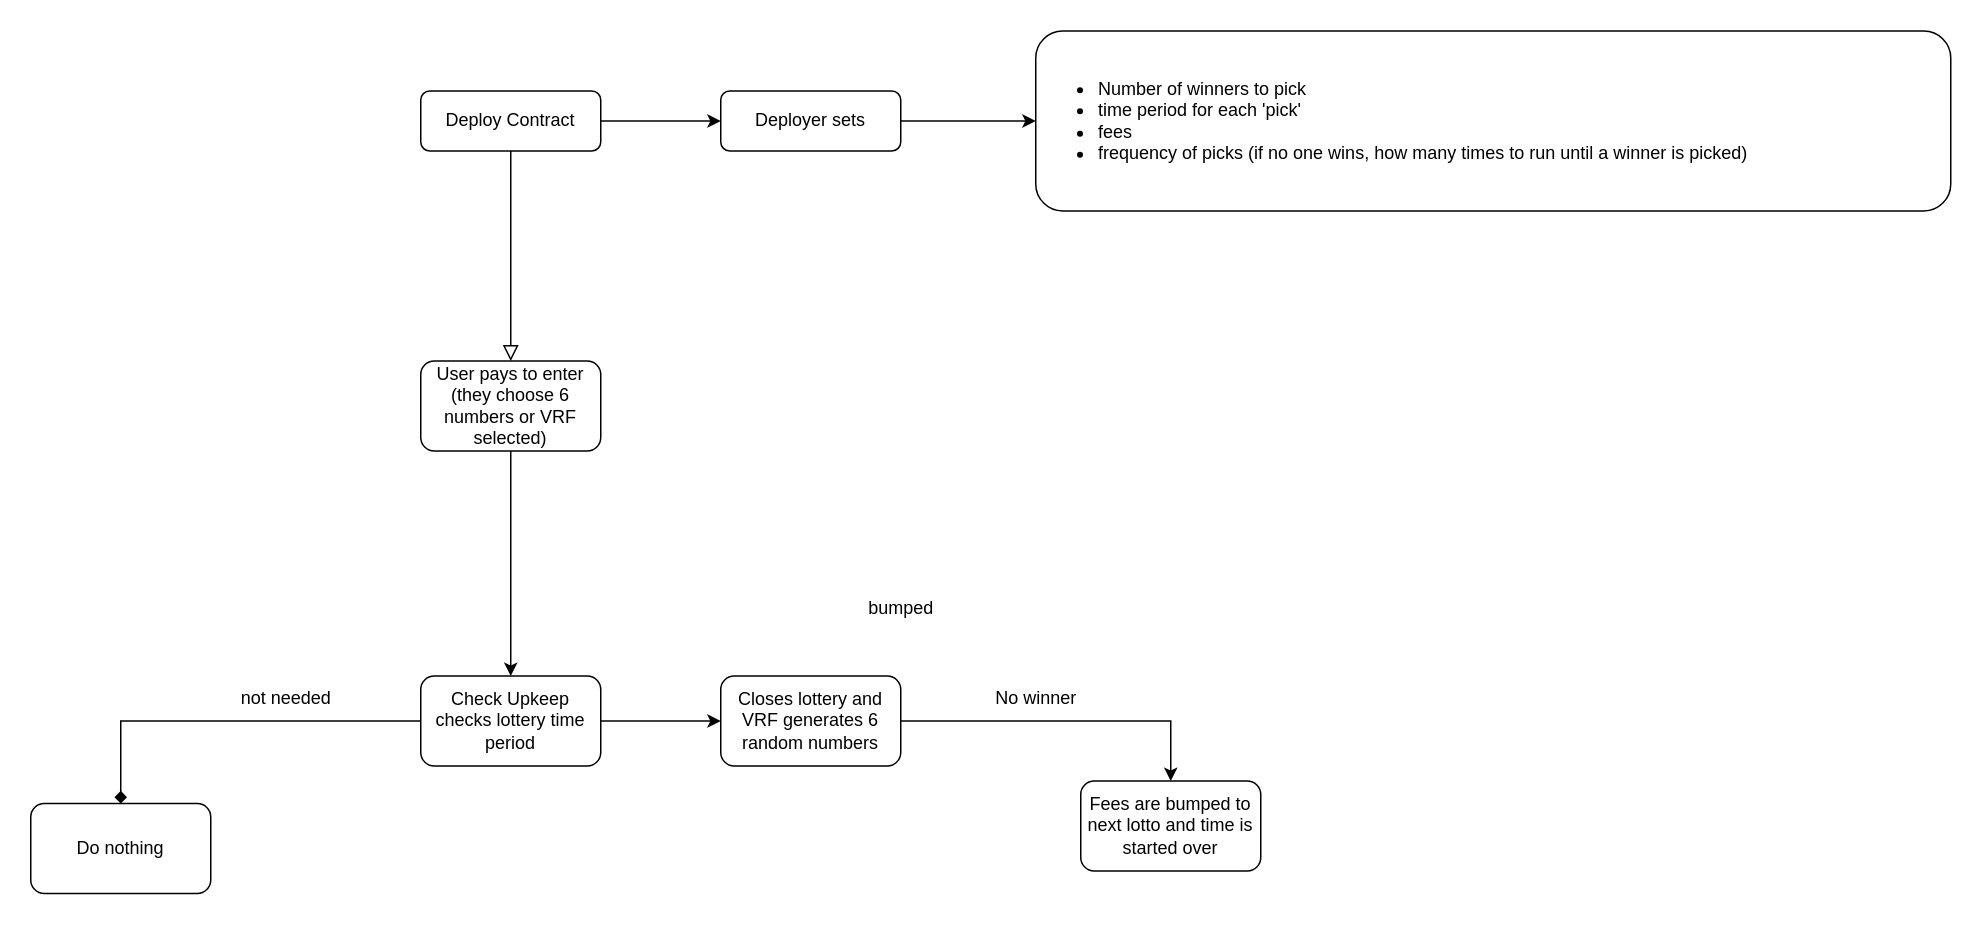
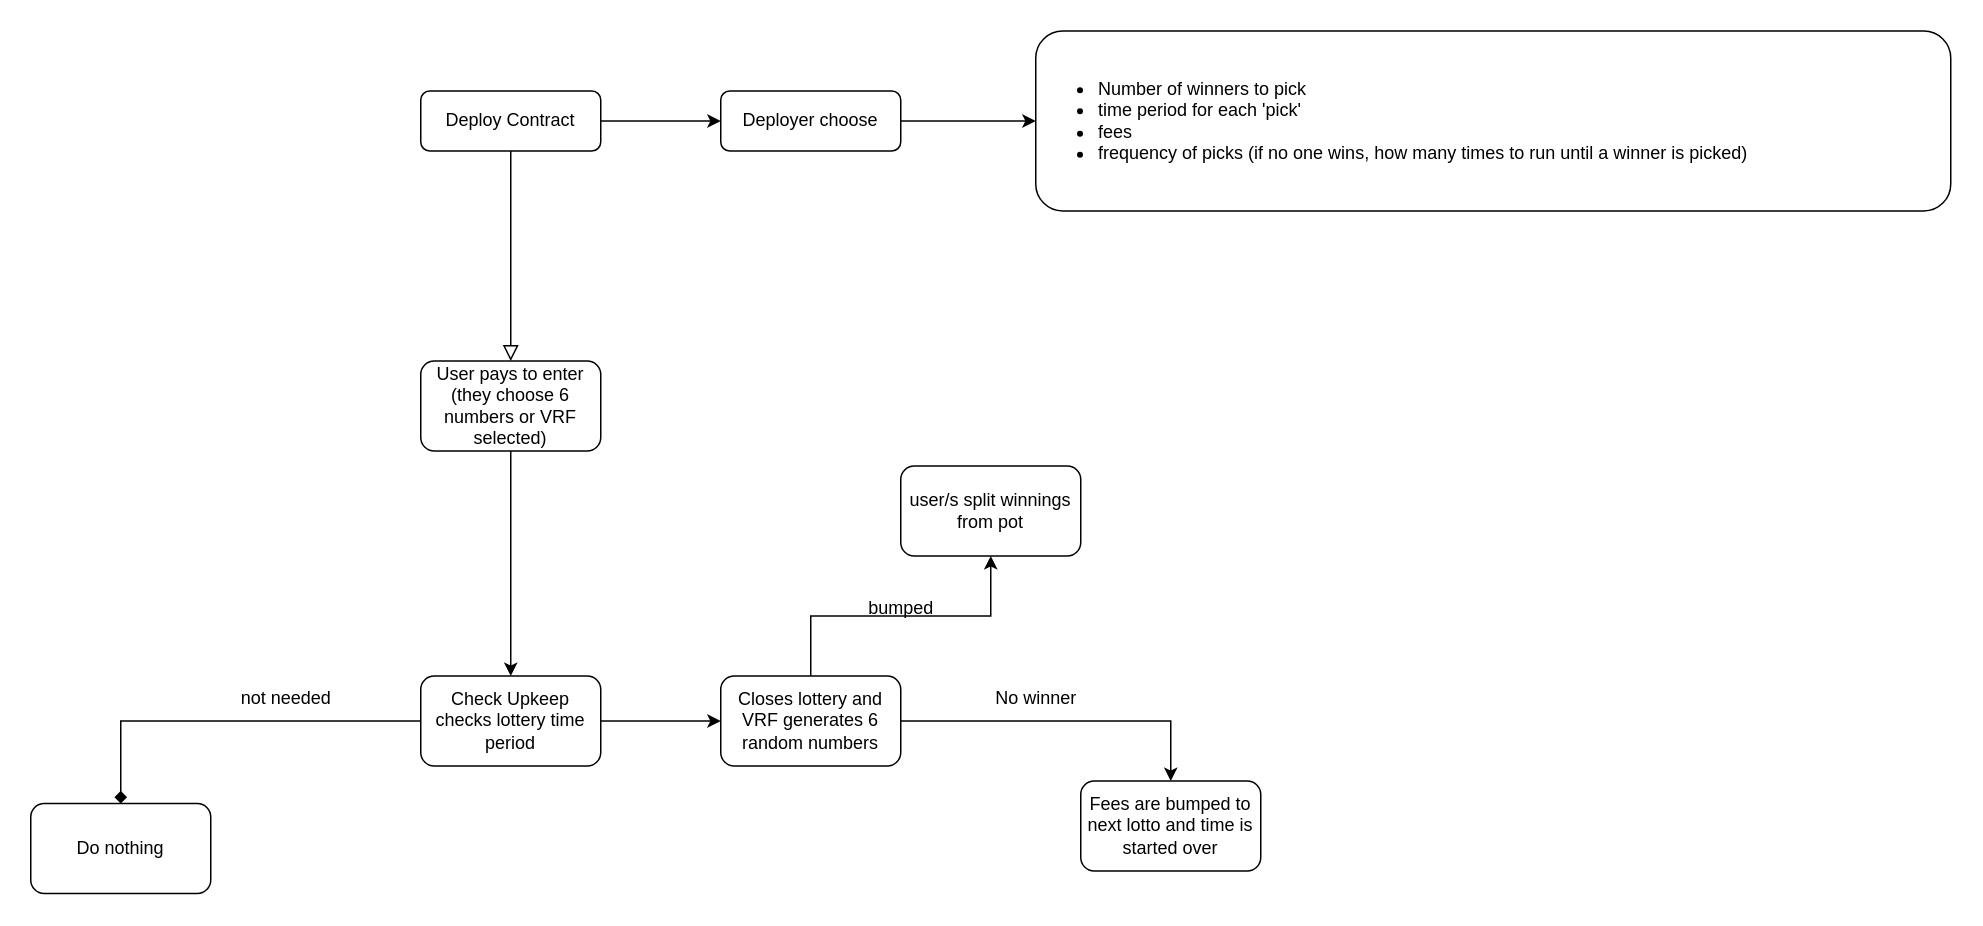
  <mxCell id="0" />
  <mxCell id="1" parent="0" />
  <mxCell id="2" value="" style="rounded=0;html=1;jettySize=auto;orthogonalLoop=1;fontSize=11;endArrow=block;endFill=0;endSize=8;strokeWidth=1;shadow=0;labelBackgroundColor=none;edgeStyle=orthogonalEdgeStyle;entryX=0.5;entryY=0;entryDx=0;entryDy=0;" parent="1" source="4" target="7" edge="1"><mxGeometry relative="1" as="geometry"><mxPoint x="340" y="150" as="targetPoint" /></mxGeometry></mxCell>
  <mxCell id="3" value="" style="edgeStyle=orthogonalEdgeStyle;rounded=0;orthogonalLoop=1;jettySize=auto;html=1;" edge="1" parent="1" source="4" target="6"><mxGeometry relative="1" as="geometry" /></mxCell>
  <mxCell id="4" value="Deploy Contract" style="rounded=1;whiteSpace=wrap;html=1;fontSize=12;glass=0;strokeWidth=1;shadow=0;" parent="1" vertex="1"><mxGeometry x="280" y="60" width="120" height="40" as="geometry" /></mxCell>
  <mxCell id="5" value="" style="edgeStyle=orthogonalEdgeStyle;rounded=0;orthogonalLoop=1;jettySize=auto;html=1;" edge="1" parent="1" source="6" target="8"><mxGeometry relative="1" as="geometry" /></mxCell>
- <mxCell id="6" value="Deployer sets" style="rounded=1;whiteSpace=wrap;html=1;fontSize=12;glass=0;strokeWidth=1;shadow=0;" vertex="1" parent="1"><mxGeometry x="480" y="60" width="120" height="40" as="geometry" /></mxCell>
+ <mxCell id="6" value="Deployer choose" style="rounded=1;whiteSpace=wrap;html=1;fontSize=12;glass=0;strokeWidth=1;shadow=0;" vertex="1" parent="1"><mxGeometry x="480" y="60" width="120" height="40" as="geometry" /></mxCell>
  <mxCell id="7" value="User pays to enter&lt;br&gt;(they choose 6 numbers or VRF selected)" style="rounded=1;whiteSpace=wrap;html=1;" vertex="1" parent="1"><mxGeometry x="280" y="240" width="120" height="60" as="geometry" /></mxCell>
  <mxCell id="8" value="&lt;ul&gt;&lt;li&gt;Number of winners to pick&lt;/li&gt;&lt;li&gt;time period for each 'pick'&lt;/li&gt;&lt;li&gt;fees&lt;/li&gt;&lt;li&gt;frequency of picks (if no one wins, how many times to run until a winner is picked)&lt;/li&gt;&lt;/ul&gt;" style="rounded=1;whiteSpace=wrap;html=1;fontSize=12;glass=0;strokeWidth=1;shadow=0;align=left;" vertex="1" parent="1"><mxGeometry x="690" y="20" width="610" height="120" as="geometry" /></mxCell>
  <mxCell id="9" value="" style="edgeStyle=orthogonalEdgeStyle;rounded=0;orthogonalLoop=1;jettySize=auto;html=1;exitX=0.5;exitY=1;exitDx=0;exitDy=0;" edge="1" parent="1" source="7" target="12"><mxGeometry relative="1" as="geometry"><mxPoint x="340" y="370" as="sourcePoint" /></mxGeometry></mxCell>
  <mxCell id="10" value="" style="edgeStyle=orthogonalEdgeStyle;rounded=0;orthogonalLoop=1;jettySize=auto;html=1;endArrow=diamond;" edge="1" parent="1" source="12" target="13"><mxGeometry relative="1" as="geometry" /></mxCell>
  <mxCell id="11" value="" style="edgeStyle=orthogonalEdgeStyle;rounded=0;orthogonalLoop=1;jettySize=auto;html=1;" edge="1" parent="1" source="12" target="17"><mxGeometry relative="1" as="geometry" /></mxCell>
  <mxCell id="12" value="Check Upkeep&lt;br&gt;checks lottery time period" style="rounded=1;whiteSpace=wrap;html=1;" vertex="1" parent="1"><mxGeometry x="280" y="450" width="120" height="60" as="geometry" /></mxCell>
  <mxCell id="13" value="Do nothing" style="rounded=1;whiteSpace=wrap;html=1;" vertex="1" parent="1"><mxGeometry x="20" y="535" width="120" height="60" as="geometry" /></mxCell>
  <mxCell id="14" value="not needed" style="text;html=1;align=center;verticalAlign=middle;resizable=0;points=[];autosize=1;strokeColor=none;fillColor=none;" vertex="1" parent="1"><mxGeometry x="150" y="450" width="80" height="30" as="geometry" /></mxCell>
+ <mxCell id="15" value="" style="edgeStyle=orthogonalEdgeStyle;rounded=0;orthogonalLoop=1;jettySize=auto;html=1;" edge="1" parent="1" source="17" target="18"><mxGeometry relative="1" as="geometry" /></mxCell>
  <mxCell id="16" value="" style="edgeStyle=orthogonalEdgeStyle;rounded=0;orthogonalLoop=1;jettySize=auto;html=1;" edge="1" parent="1" source="17" target="20"><mxGeometry relative="1" as="geometry" /></mxCell>
  <mxCell id="17" value="Closes lottery and VRF generates 6 random numbers" style="rounded=1;whiteSpace=wrap;html=1;" vertex="1" parent="1"><mxGeometry x="480" y="450" width="120" height="60" as="geometry" /></mxCell>
+ <mxCell id="18" value="user/s split winnings from pot" style="rounded=1;whiteSpace=wrap;html=1;" vertex="1" parent="1"><mxGeometry x="600" y="310" width="120" height="60" as="geometry" /></mxCell>
  <mxCell id="19" value="bumped" style="text;html=1;align=center;verticalAlign=middle;resizable=0;points=[];autosize=1;strokeColor=none;fillColor=none;" vertex="1" parent="1"><mxGeometry x="570" y="390" width="60" height="30" as="geometry" /></mxCell>
  <mxCell id="20" value="Fees are bumped to next lotto and time is started over" style="rounded=1;whiteSpace=wrap;html=1;" vertex="1" parent="1"><mxGeometry x="720" y="520" width="120" height="60" as="geometry" /></mxCell>
  <mxCell id="21" value="No winner" style="text;html=1;align=center;verticalAlign=middle;resizable=0;points=[];autosize=1;strokeColor=none;fillColor=none;" vertex="1" parent="1"><mxGeometry x="650" y="450" width="80" height="30" as="geometry" /></mxCell>
